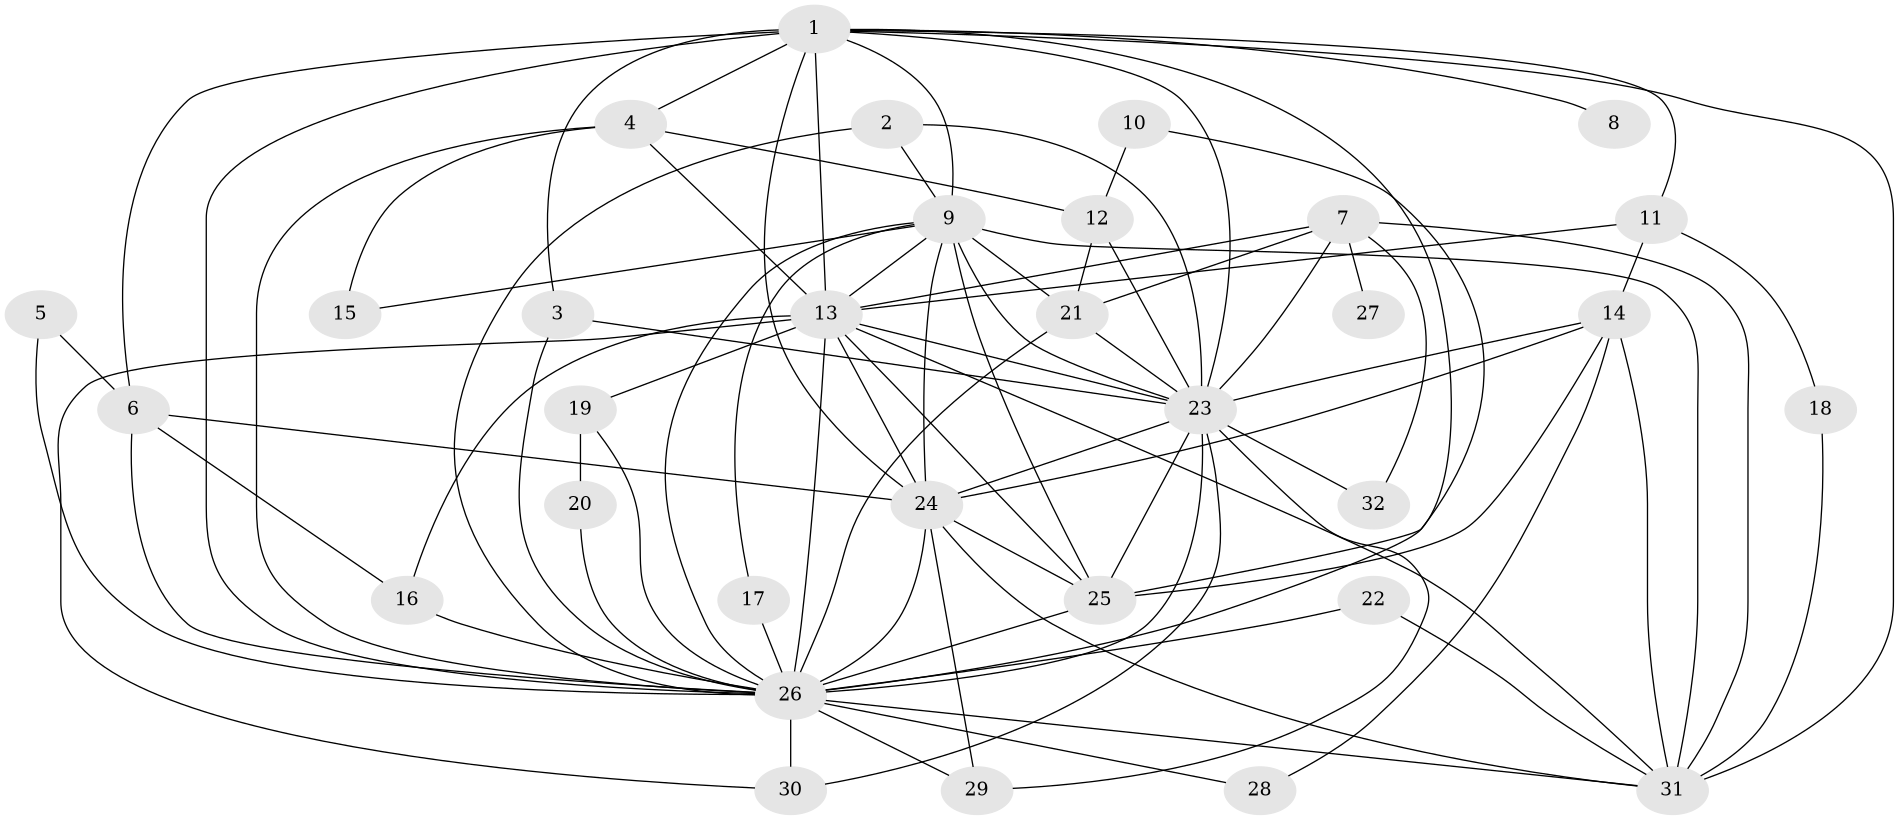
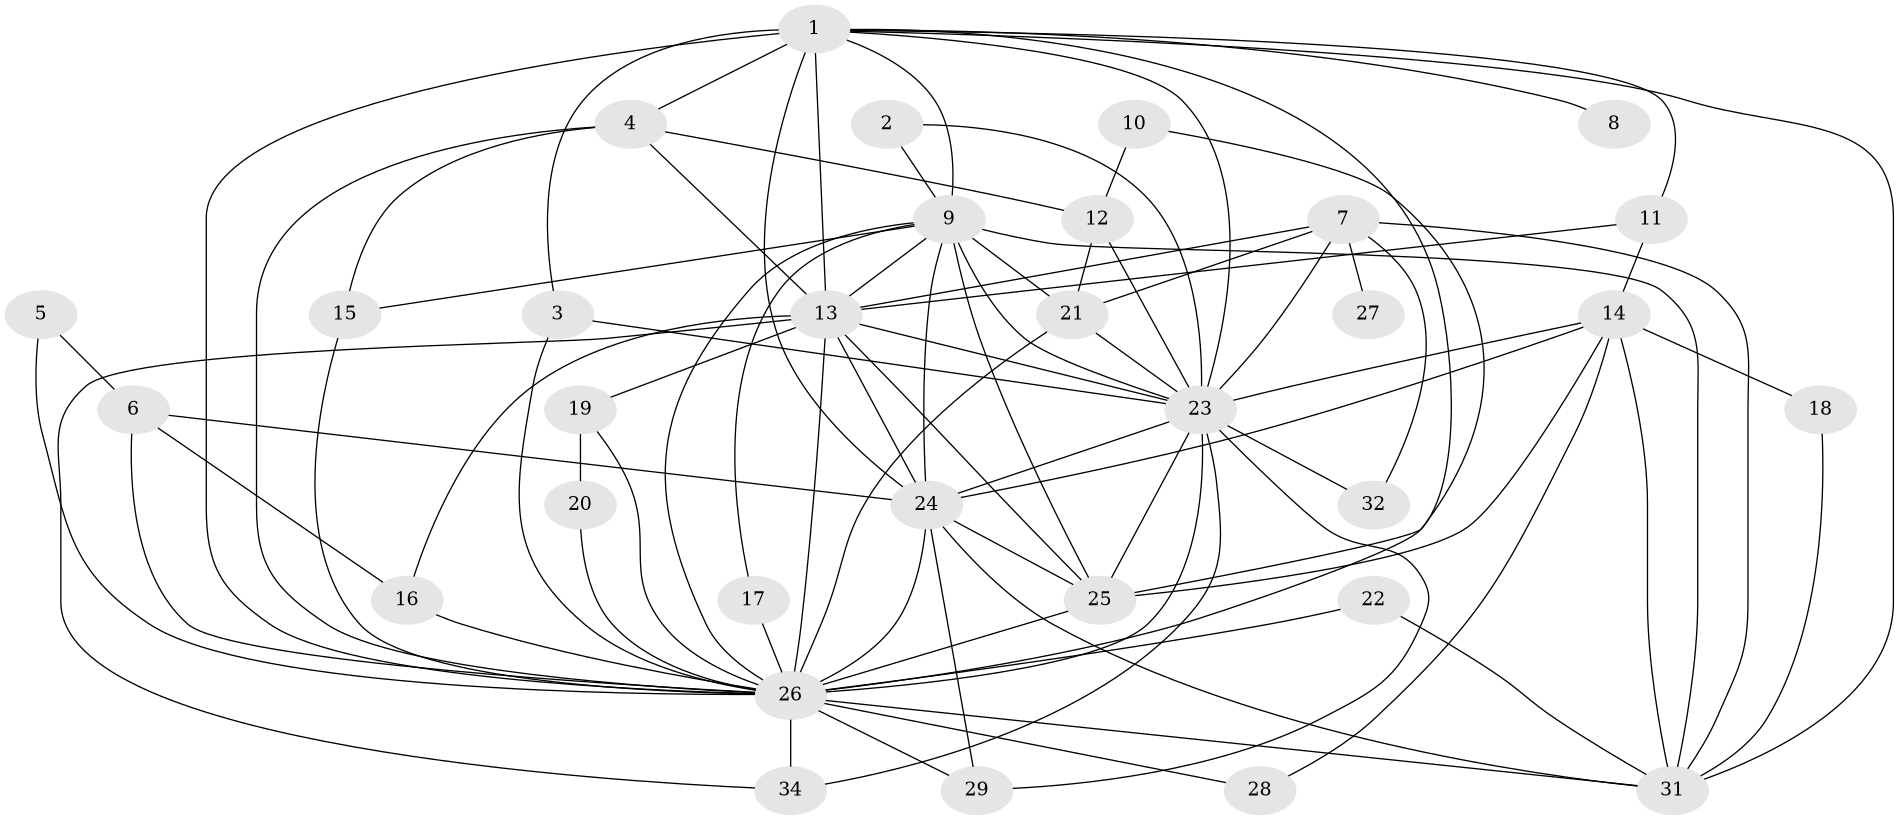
  graph {
    node [color=gray90 style=filled]
    edge [weight=1.0]
    1
    3
    4
    6
    8
    9
    11
    13
    23
    24
    25
    26
    31
    12
    15
    16
    21
    17
    14
    19
-   30
+   30 [label=34]
    32
    29
    28
    2
    5
    7
    27
    10
    18
    20
    22
    1 -- 3
    1 -- 4
-   1 -- 6
    1 -- 8 [weight=2.0]
    1 -- 9 [weight=2.0]
    1 -- 11
    1 -- 13 [weight=2.0]
    1 -- 23 [weight=4.0]
    1 -- 24 [weight=3.0]
    1 -- 25 [weight=2.0]
    1 -- 26 [weight=5.0]
    1 -- 31
    3 -- 23
    3 -- 26
    4 -- 13
    4 -- 26
    4 -- 12
    4 -- 15
    6 -- 24
    6 -- 26
    6 -- 16
    9 -- 13
    9 -- 23 [weight=2.0]
    9 -- 24
    9 -- 25
    9 -- 26 [weight=2.0]
    9 -- 31 [weight=2.0]
    9 -- 15
    9 -- 21
    9 -- 17
    11 -- 13
    11 -- 14
    13 -- 23 [weight=2.0]
    13 -- 24
    13 -- 25
    13 -- 26 [weight=2.0]
-   13 -- 31
    13 -- 16
    13 -- 19 [weight=2.0]
    13 -- 30
    23 -- 24 [weight=3.0]
    23 -- 25 [weight=2.0]
    23 -- 26 [weight=5.0]
    23 -- 30
    23 -- 32
    23 -- 29
    24 -- 25
    24 -- 26 [weight=2.0]
    24 -- 31
    24 -- 29
    25 -- 26 [weight=3.0]
    26 -- 31
    26 -- 30 [weight=2.0]
    26 -- 29
    26 -- 28
    12 -- 23
    12 -- 21
-   2 -- 26
+   15 -- 26
    16 -- 26 [weight=2.0]
    21 -- 23
    21 -- 26
    17 -- 26
    14 -- 23
    14 -- 24
    14 -- 25
    14 -- 31
    14 -- 28
-   11 -- 18
+   14 -- 18
    19 -- 26
    19 -- 20
    2 -- 9
    2 -- 23
    5 -- 6
    5 -- 26
    7 -- 13
    7 -- 23
    7 -- 31
    7 -- 21
    7 -- 32
    7 -- 27
    10 -- 26
    10 -- 12
    18 -- 31
    20 -- 26
    22 -- 26
    22 -- 31
  }
